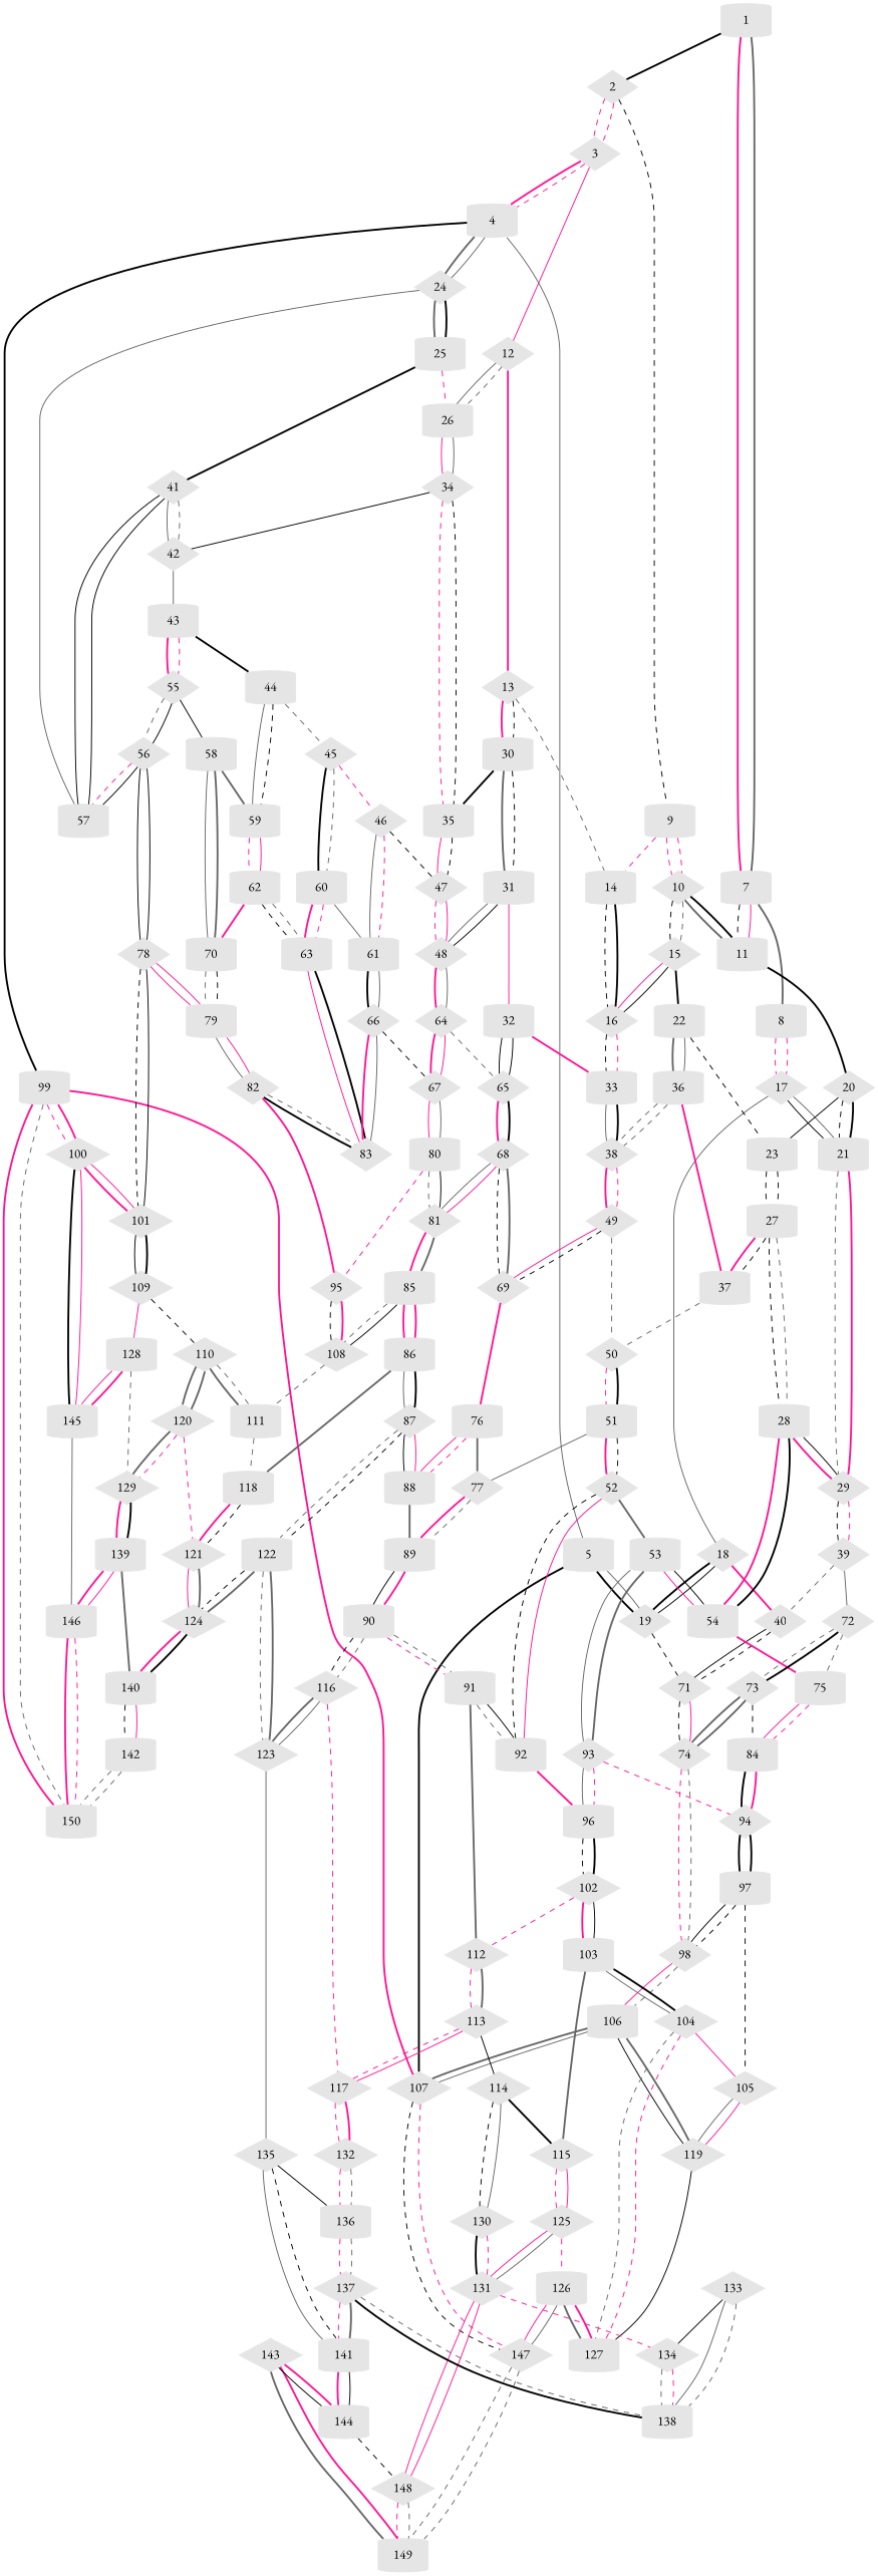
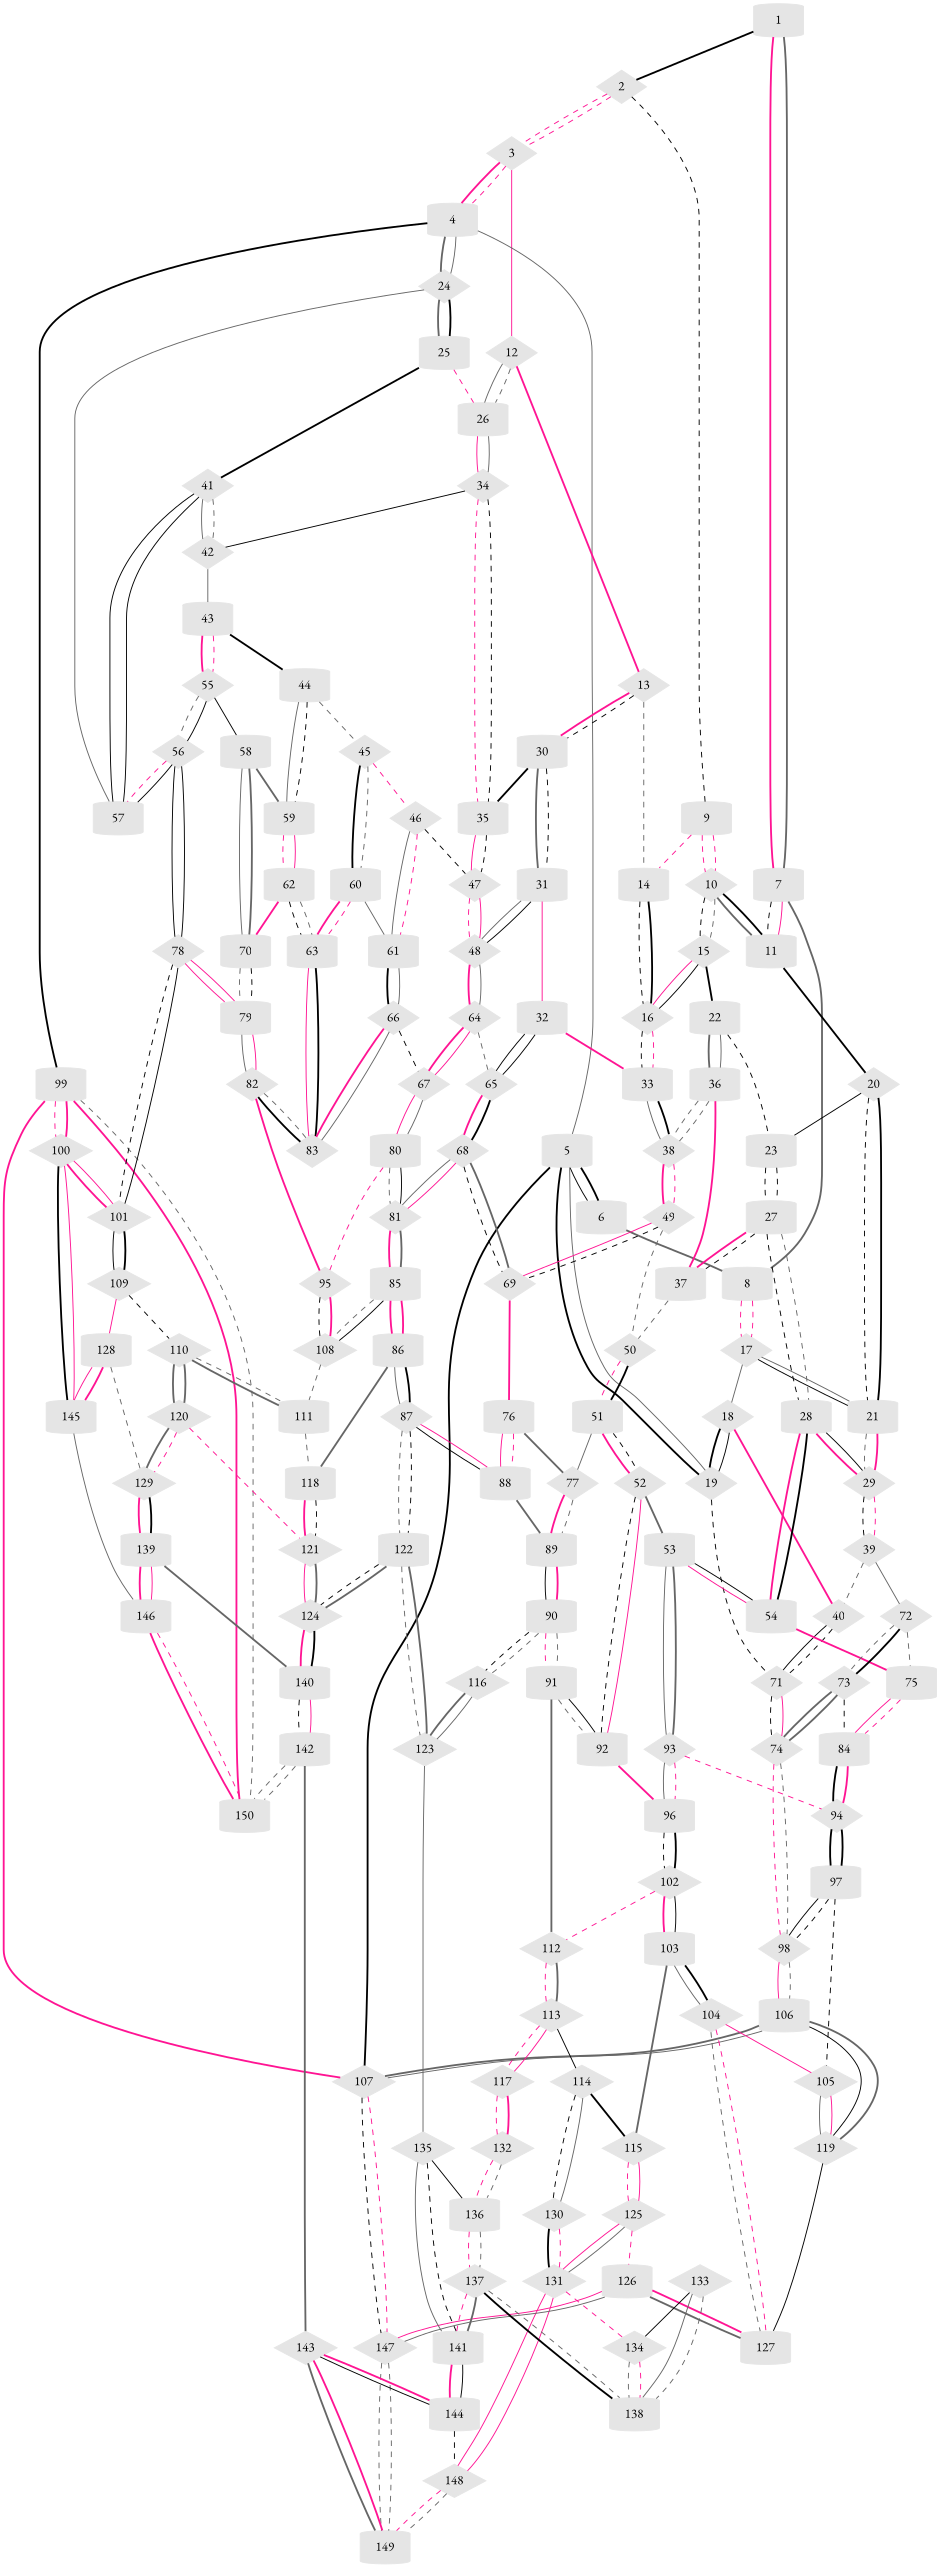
  graph {
    fontname="EB Garamond"
    node [color=gray90 fontname="EB Garamond" shape=diamond style=filled]
    edge [color=deeppink fontname="EB Garamond" style=dashed]
    1 [shape=cylinder]
    2
    7 [shape=cylinder]
    3
    9 [shape=cylinder]
    8 [shape=cylinder]
    11 [shape=cylinder]
    4 [shape=cylinder]
    12
    10
    14 [shape=cylinder]
    5 [shape=cylinder]
    24
    99 [shape=cylinder]
    13
    26 [shape=cylinder]
+   6 [shape=cylinder]
    19
    107
    25 [shape=cylinder]
    57 [shape=cylinder]
    100
    150 [shape=cylinder]
    71
    147
    17
    20
    18
    21 [shape=cylinder]
    15
    16
    22 [shape=cylinder]
    23 [shape=cylinder]
    30 [shape=cylinder]
    34
    31 [shape=cylinder]
    35 [shape=cylinder]
    33 [shape=cylinder]
    36 [shape=cylinder]
    38
    40
    29
    74
    27 [shape=cylinder]
    39
    37 [shape=cylinder]
    28 [shape=cylinder]
    41
    42
    54 [shape=cylinder]
    50
    75 [shape=cylinder]
    72
    32 [shape=cylinder]
    48
    47
    65
    64
    68
    49
    43 [shape=cylinder]
    51 [shape=cylinder]
    69
    73
    44 [shape=cylinder]
    55
    45
    59 [shape=cylinder]
    56
    58 [shape=cylinder]
    46
    60 [shape=cylinder]
    62 [shape=cylinder]
    61 [shape=cylinder]
    63 [shape=cylinder]
    66
    67
    76 [shape=cylinder]
    52
    77
    53 [shape=cylinder]
    92 [shape=cylinder]
    89 [shape=cylinder]
    93
    96 [shape=cylinder]
    94
    84 [shape=cylinder]
    78
    70 [shape=cylinder]
    79 [shape=cylinder]
    101
    83
    80 [shape=cylinder]
    81
    95
    85 [shape=cylinder]
    88 [shape=cylinder]
    82
    98
    106 [shape=cylinder]
    90 [shape=cylinder]
    109
    108
    86 [shape=cylinder]
    97 [shape=cylinder]
    87
    118 [shape=cylinder]
    111 [shape=cylinder]
    122 [shape=cylinder]
    121
    123
    124
    91 [shape=cylinder]
    116
    112
    117
    113
    102
    105
    103 [shape=cylinder]
    119
    145 [shape=cylinder]
    146 [shape=cylinder]
    110
    128 [shape=cylinder]
    104
    115
    127 [shape=cylinder]
    125
    149 [shape=cylinder]
    120
    129
    114
    130
    132
    131
    126 [shape=cylinder]
    135
    136 [shape=cylinder]
    139 [shape=cylinder]
    140 [shape=cylinder]
    141 [shape=cylinder]
    142 [shape=cylinder]
    134
    148
    138 [shape=cylinder]
    133
    137
    144 [shape=cylinder]
    143
    1 -- 2 [color=black style=bold]
    1 -- 7 [style=bold]
    1 -- 7 [color=gray40 style=bold]
    2 -- 3
    2 -- 3
    2 -- 9 [color=black]
    7 -- 8 [color=gray40 style=bold]
    7 -- 11 [color=black]
    7 -- 11 [style=solid]
    3 -- 4 [style=bold]
    3 -- 4
    3 -- 12 [style=solid]
    9 -- 10
    9 -- 10
    9 -- 14
    8 -- 17
    8 -- 17
    11 -- 20 [color=black style=bold]
    4 -- 5 [color=gray40 style=solid]
    4 -- 24 [color=gray40 style=bold]
    4 -- 24 [color=gray40 style=solid]
    4 -- 99 [color=black style=bold]
    12 -- 13 [style=bold]
    12 -- 26 [color=gray40 style=solid]
    12 -- 26 [color=gray40]
    10 -- 11 [color=gray40 style=bold]
    10 -- 11 [color=black style=bold]
    10 -- 15 [color=black]
    10 -- 15 [color=gray40]
    14 -- 16 [color=black]
    14 -- 16 [color=black style=bold]
+   5 -- 6 [color=black style=solid]
+   5 -- 6 [color=black style=bold]
    5 -- 19 [color=black style=bold]
    5 -- 19 [color=gray40 style=solid]
    5 -- 107 [color=black style=bold]
    24 -- 25 [color=gray40 style=bold]
    24 -- 25 [color=black style=bold]
    24 -- 57 [color=gray40 style=solid]
    99 -- 107 [style=bold]
    99 -- 100
    99 -- 100 [style=bold]
    99 -- 150 [style=bold]
    99 -- 150 [color=gray40]
    13 -- 14 [color=gray40]
    13 -- 30 [style=bold]
    13 -- 30 [color=black]
    26 -- 34 [style=solid]
    26 -- 34 [color=gray40 style=solid]
+   6 -- 8 [color=gray40 style=bold]
    19 -- 71 [color=black]
    107 -- 147 [color=black]
    107 -- 147
    25 -- 26
    25 -- 41 [color=black style=bold]
    100 -- 101 [style=bold]
    100 -- 101 [style=solid]
    100 -- 145 [color=black style=bold]
    100 -- 145 [style=solid]
    71 -- 74 [color=black]
    71 -- 74 [style=solid]
    147 -- 149 [color=gray40]
    147 -- 149 [color=gray40]
    17 -- 18 [color=gray40 style=solid]
    17 -- 21 [color=black style=solid]
    17 -- 21 [color=gray40 style=solid]
    20 -- 21 [color=black]
    20 -- 21 [color=black style=bold]
    20 -- 23 [color=black style=solid]
    18 -- 19 [color=black style=bold]
    18 -- 19 [color=black style=solid]
    18 -- 40 [style=bold]
    21 -- 29 [color=gray40]
    21 -- 29 [style=bold]
    15 -- 16 [style=solid]
    15 -- 16 [color=black style=solid]
    15 -- 22 [color=black style=bold]
    16 -- 33 [color=black]
    16 -- 33
    22 -- 23 [color=black]
    22 -- 36 [color=gray40 style=bold]
    22 -- 36 [color=gray40 style=solid]
    23 -- 27 [color=black]
    23 -- 27 [color=black]
    30 -- 31 [color=gray40 style=bold]
    30 -- 31 [color=black]
    30 -- 35 [color=black style=bold]
    34 -- 35
    34 -- 35 [color=black]
    34 -- 42 [color=black style=solid]
    31 -- 32 [style=solid]
    31 -- 48 [color=gray40 style=solid]
    31 -- 48 [color=black style=solid]
    35 -- 47 [style=solid]
    35 -- 47 [color=black]
    33 -- 38 [color=gray40 style=solid]
    33 -- 38 [color=black style=bold]
    36 -- 38 [color=gray40]
    36 -- 38 [color=gray40]
    36 -- 37 [style=bold]
    38 -- 49 [style=bold]
    38 -- 49
    40 -- 71 [color=black style=solid]
    40 -- 71 [color=black]
    29 -- 39 [color=black]
    29 -- 39
    74 -- 98
    74 -- 98 [color=gray40]
    27 -- 37 [style=bold]
    27 -- 37 [color=black]
    27 -- 28 [color=black]
    27 -- 28 [color=gray40]
    39 -- 40 [color=gray40]
    39 -- 72 [color=gray40 style=solid]
    37 -- 50 [color=gray40]
    28 -- 29 [style=bold]
    28 -- 29 [color=black style=solid]
    28 -- 54 [style=bold]
    28 -- 54 [color=black style=bold]
    41 -- 57 [color=black style=solid]
    41 -- 57 [color=black style=solid]
    41 -- 42 [color=gray40 style=solid]
    41 -- 42 [color=gray40]
    42 -- 43 [color=gray40 style=solid]
    54 -- 75 [style=bold]
    50 -- 51
    50 -- 51 [color=black style=bold]
    75 -- 84 [style=solid]
    75 -- 84
    72 -- 75 [color=gray40]
    72 -- 73 [color=gray40]
    72 -- 73 [color=black style=bold]
    32 -- 33 [style=bold]
    32 -- 65 [color=black style=solid]
    32 -- 65 [color=black style=solid]
    48 -- 64 [style=bold]
    48 -- 64 [color=gray40 style=solid]
    47 -- 48
    47 -- 48 [style=solid]
    65 -- 68 [style=bold]
    65 -- 68 [color=black style=bold]
    64 -- 65 [color=gray40]
    64 -- 67 [style=bold]
    64 -- 67 [style=solid]
    68 -- 69 [color=black]
    68 -- 69 [color=gray40 style=bold]
    68 -- 81 [color=gray40 style=solid]
    68 -- 81 [style=solid]
    49 -- 50 [color=gray40]
    49 -- 69 [style=solid]
    49 -- 69 [color=black]
    43 -- 44 [color=black style=bold]
    43 -- 55 [style=bold]
    43 -- 55
    51 -- 52 [style=bold]
    51 -- 52 [color=black]
    51 -- 77 [color=gray40 style=solid]
    69 -- 76 [style=bold]
    73 -- 74 [color=gray40 style=bold]
    73 -- 74 [color=gray40 style=bold]
    73 -- 84 [color=black]
    44 -- 45 [color=gray40]
    44 -- 59 [color=gray40 style=solid]
    44 -- 59 [color=black]
    55 -- 56 [color=gray40]
    55 -- 56 [color=black style=solid]
    55 -- 58 [color=black style=solid]
    45 -- 46
    45 -- 60 [color=black style=bold]
    45 -- 60 [color=gray40]
    59 -- 62
    59 -- 62 [style=solid]
    56 -- 57
    56 -- 57 [color=black style=solid]
    56 -- 78 [color=black style=solid]
    56 -- 78 [color=black style=solid]
    58 -- 59 [color=gray40 style=bold]
    58 -- 70 [color=gray40 style=solid]
    58 -- 70 [color=gray40 style=bold]
    46 -- 47 [color=black]
    46 -- 61 [color=gray40 style=solid]
    46 -- 61
    60 -- 61 [color=gray40 style=solid]
    60 -- 63 [style=bold]
    60 -- 63
    62 -- 63 [color=black]
    62 -- 63 [color=gray40]
    62 -- 70 [style=bold]
    61 -- 66 [color=black style=bold]
    61 -- 66 [color=gray40 style=solid]
    63 -- 83 [style=solid]
    63 -- 83 [color=black style=bold]
    66 -- 67 [color=black]
    66 -- 83 [style=bold]
    66 -- 83 [color=gray40 style=solid]
    67 -- 80 [style=solid]
    67 -- 80 [color=gray40 style=solid]
    76 -- 77 [color=gray40 style=bold]
    76 -- 88 [style=solid]
    76 -- 88
    52 -- 53 [color=gray40 style=bold]
    52 -- 92 [color=black]
    52 -- 92 [style=solid]
    77 -- 89 [style=bold]
    77 -- 89 [color=gray40]
    53 -- 54 [style=solid]
    53 -- 54 [color=black style=solid]
    53 -- 93 [color=gray40 style=solid]
    53 -- 93 [color=gray40 style=bold]
    92 -- 96 [style=bold]
    89 -- 90 [color=black style=solid]
    89 -- 90 [style=bold]
    93 -- 96 [color=gray40 style=solid]
    93 -- 96
    93 -- 94
    96 -- 102 [color=black]
    96 -- 102 [color=black style=bold]
    94 -- 97 [color=black style=bold]
    94 -- 97 [color=black style=bold]
    84 -- 94 [color=black style=bold]
    84 -- 94 [style=bold]
    78 -- 79 [style=solid]
    78 -- 79 [style=solid]
    78 -- 101 [color=black]
    78 -- 101 [color=black style=solid]
    70 -- 79 [color=gray40]
    70 -- 79 [color=black]
    79 -- 82 [color=gray40 style=solid]
    79 -- 82 [style=solid]
    101 -- 109 [color=black style=solid]
    101 -- 109 [color=black style=bold]
    80 -- 81 [color=gray40]
    80 -- 81 [color=black style=solid]
    80 -- 95
    81 -- 85 [style=bold]
    81 -- 85 [color=gray40 style=bold]
    95 -- 108 [color=black]
    95 -- 108 [style=bold]
    85 -- 108 [color=gray40]
    85 -- 108 [color=black style=solid]
    85 -- 86 [style=bold]
    85 -- 86 [style=bold]
    88 -- 89 [color=gray40 style=bold]
    82 -- 83 [color=black style=bold]
    82 -- 83 [color=gray40]
    82 -- 95 [style=bold]
    98 -- 106 [style=solid]
    98 -- 106 [color=gray40]
    106 -- 107 [color=gray40 style=bold]
    106 -- 107 [color=gray40 style=solid]
    106 -- 119 [color=black style=solid]
    106 -- 119 [color=gray40 style=bold]
    90 -- 91
    90 -- 91 [color=gray40]
    90 -- 116 [color=black]
    90 -- 116 [color=gray40]
    109 -- 110 [color=black]
    109 -- 128 [style=solid]
    108 -- 111 [color=gray40]
    86 -- 87 [color=gray40 style=solid]
    86 -- 87 [color=black style=bold]
    86 -- 118 [color=gray40 style=bold]
    97 -- 98 [color=black style=solid]
    97 -- 98 [color=black]
    97 -- 105 [color=black]
    87 -- 88 [color=black style=solid]
    87 -- 88 [style=solid]
    87 -- 122 [color=gray40]
    87 -- 122 [color=black]
    118 -- 121 [style=bold]
    118 -- 121 [color=black]
    111 -- 118 [color=gray40]
    122 -- 123 [color=gray40]
    122 -- 123 [color=gray40 style=bold]
    122 -- 124 [color=black]
    122 -- 124 [color=gray40 style=bold]
    121 -- 124 [style=solid]
    121 -- 124 [color=gray40 style=bold]
    123 -- 135 [color=gray40 style=solid]
    124 -- 140 [style=bold]
    124 -- 140 [color=black style=bold]
    91 -- 92 [color=gray40]
    91 -- 92 [color=black style=solid]
    91 -- 112 [color=gray40 style=bold]
    116 -- 123 [color=gray40 style=bold]
    116 -- 123 [color=gray40 style=solid]
-   116 -- 117
    112 -- 113
    112 -- 113 [color=gray40 style=bold]
    117 -- 132
    117 -- 132 [style=bold]
    113 -- 117
    113 -- 117 [style=solid]
    113 -- 114 [color=black style=solid]
    102 -- 112
    102 -- 103 [style=bold]
    102 -- 103 [color=black style=solid]
    105 -- 119 [color=gray40 style=solid]
    105 -- 119 [style=solid]
    103 -- 104 [color=gray40 style=solid]
    103 -- 104 [color=black style=bold]
    103 -- 115 [color=gray40 style=bold]
    119 -- 127 [color=black style=solid]
    145 -- 146 [color=gray40 style=solid]
    146 -- 150 [style=bold]
    146 -- 150
    110 -- 111 [color=gray40 style=bold]
    110 -- 111 [color=gray40]
    110 -- 120 [color=gray40 style=bold]
    110 -- 120 [color=gray40 style=bold]
    128 -- 145 [style=solid]
    128 -- 145 [style=bold]
    128 -- 129 [color=gray40]
    104 -- 105 [style=solid]
    104 -- 127 [color=gray40]
    104 -- 127
    115 -- 125
    115 -- 125 [style=solid]
    125 -- 131 [style=solid]
    125 -- 131 [color=gray40 style=solid]
    125 -- 126
    120 -- 121
    120 -- 129 [color=gray40 style=bold]
    120 -- 129
    129 -- 139 [style=bold]
    129 -- 139 [color=black style=bold]
    114 -- 115 [color=black style=bold]
    114 -- 130 [color=black]
    114 -- 130 [color=gray40 style=solid]
    130 -- 131 [color=black style=bold]
    130 -- 131
    132 -- 136
    132 -- 136 [color=gray40]
    131 -- 134
    131 -- 148 [style=solid]
    131 -- 148 [style=solid]
    126 -- 147 [style=solid]
    126 -- 147 [color=gray40 style=solid]
    126 -- 127 [color=gray40 style=bold]
    126 -- 127 [style=bold]
    135 -- 136 [color=black style=solid]
    135 -- 141 [color=gray40 style=solid]
    135 -- 141 [color=black]
    136 -- 137
    136 -- 137 [color=gray40]
    139 -- 146 [style=bold]
    139 -- 146 [style=solid]
    139 -- 140 [color=gray40 style=bold]
    140 -- 142 [color=black]
    140 -- 142 [style=solid]
    141 -- 144 [style=bold]
    141 -- 144 [color=black style=solid]
    142 -- 150 [color=gray40]
    142 -- 150 [color=gray40]
+   142 -- 143 [color=gray40 style=bold]
    134 -- 138 [color=gray40]
    134 -- 138
    148 -- 149
    148 -- 149 [color=gray40]
    133 -- 134 [color=black style=solid]
    133 -- 138 [color=gray40 style=solid]
    133 -- 138 [color=gray40]
    137 -- 141
    137 -- 141 [color=gray40 style=bold]
    137 -- 138 [color=black style=bold]
    137 -- 138 [color=gray40]
    144 -- 148 [color=black]
    143 -- 149 [color=gray40 style=bold]
    143 -- 149 [style=bold]
    143 -- 144 [color=black style=solid]
    143 -- 144 [style=bold]
  }
